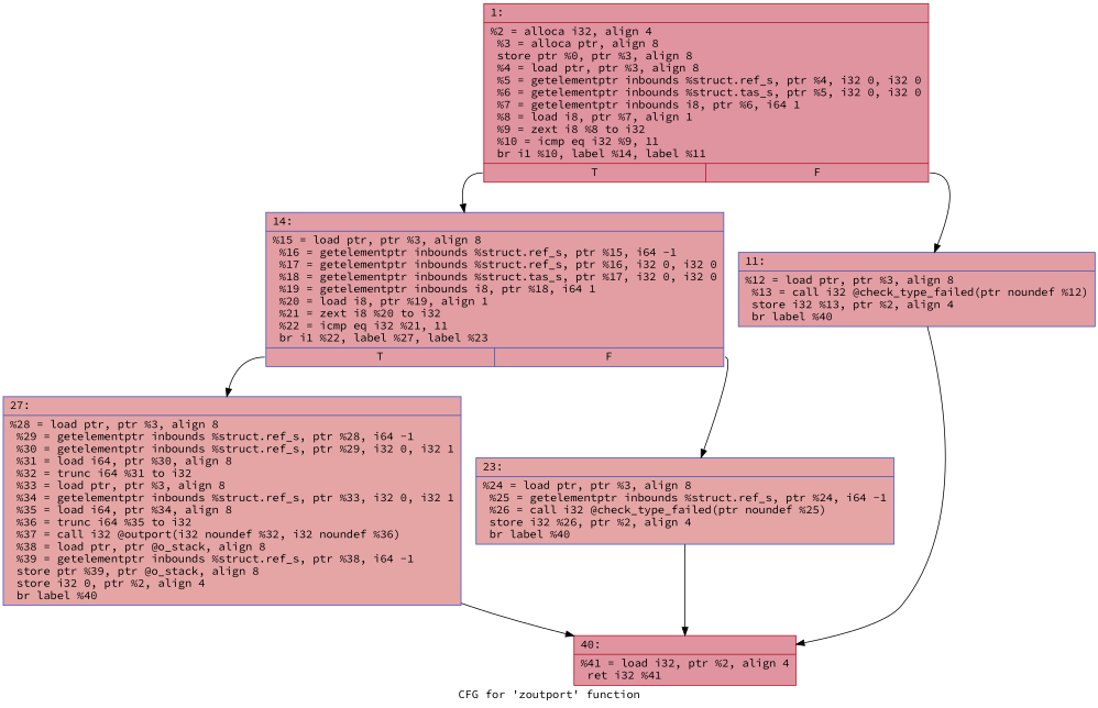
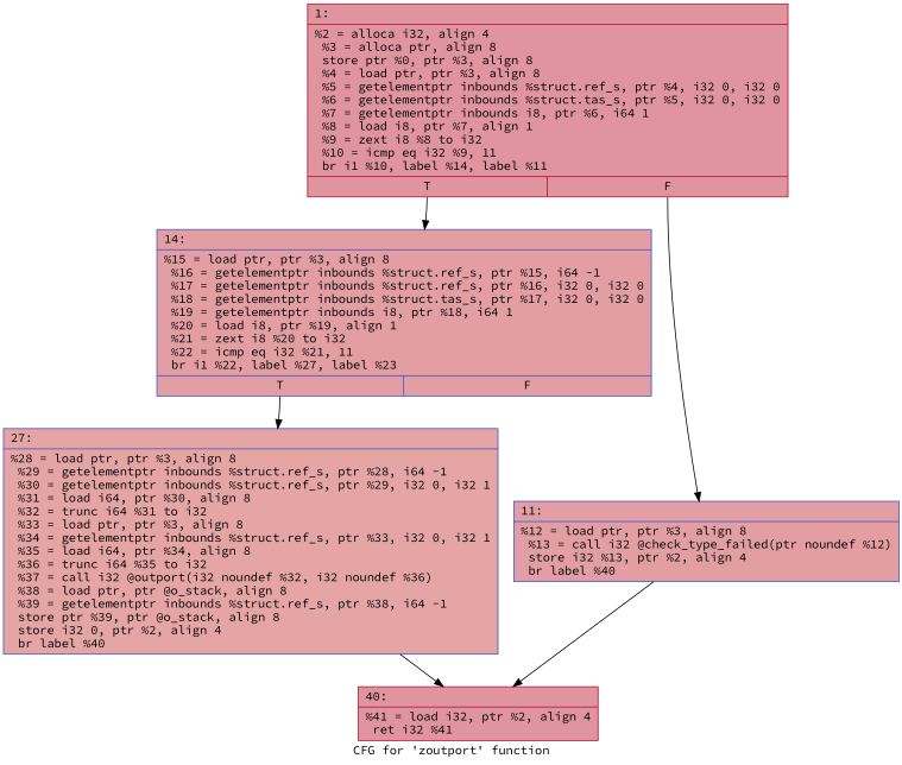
  digraph {
    label="CFG for 'zoutport' function"
    fontname="Source Code Pro"
    node [color="#3d50c3ff" fillcolor="#b70d2870" fontname="Source Code Pro" shape=record style=filled]
    edge [fontname="Source Code Pro"]
    n1 [color="#b70d28ff" label="{1:\l|  %2 = alloca i32, align 4\l  %3 = alloca ptr, align 8\l  store ptr %0, ptr %3, align 8\l  %4 = load ptr, ptr %3, align 8\l  %5 = getelementptr inbounds %struct.ref_s, ptr %4, i32 0, i32 0\l  %6 = getelementptr inbounds %struct.tas_s, ptr %5, i32 0, i32 0\l  %7 = getelementptr inbounds i8, ptr %6, i64 1\l  %8 = load i8, ptr %7, align 1\l  %9 = zext i8 %8 to i32\l  %10 = icmp eq i32 %9, 11\l  br i1 %10, label %14, label %11\l|{<s0>T|<s1>F}}"]
    n2 [fillcolor="#be242e70" label="{14:\l|  %15 = load ptr, ptr %3, align 8\l  %16 = getelementptr inbounds %struct.ref_s, ptr %15, i64 -1\l  %17 = getelementptr inbounds %struct.ref_s, ptr %16, i32 0, i32 0\l  %18 = getelementptr inbounds %struct.tas_s, ptr %17, i32 0, i32 0\l  %19 = getelementptr inbounds i8, ptr %18, i64 1\l  %20 = load i8, ptr %19, align 1\l  %21 = zext i8 %20 to i32\l  %22 = icmp eq i32 %21, 11\l  br i1 %22, label %27, label %23\l|{<s0>T|<s1>F}}"]
    n3 [fillcolor="#be242e70" label="{11:\l|  %12 = load ptr, ptr %3, align 8\l  %13 = call i32 @check_type_failed(ptr noundef %12)\l  store i32 %13, ptr %2, align 4\l  br label %40\l}"]
    n4 [fillcolor="#c5333470" label="{27:\l|  %28 = load ptr, ptr %3, align 8\l  %29 = getelementptr inbounds %struct.ref_s, ptr %28, i64 -1\l  %30 = getelementptr inbounds %struct.ref_s, ptr %29, i32 0, i32 1\l  %31 = load i64, ptr %30, align 8\l  %32 = trunc i64 %31 to i32\l  %33 = load ptr, ptr %3, align 8\l  %34 = getelementptr inbounds %struct.ref_s, ptr %33, i32 0, i32 1\l  %35 = load i64, ptr %34, align 8\l  %36 = trunc i64 %35 to i32\l  %37 = call i32 @outport(i32 noundef %32, i32 noundef %36)\l  %38 = load ptr, ptr @o_stack, align 8\l  %39 = getelementptr inbounds %struct.ref_s, ptr %38, i64 -1\l  store ptr %39, ptr @o_stack, align 8\l  store i32 0, ptr %2, align 4\l  br label %40\l}"]
-   n5 [fillcolor="#c5333470" label="{23:\l|  %24 = load ptr, ptr %3, align 8\l  %25 = getelementptr inbounds %struct.ref_s, ptr %24, i64 -1\l  %26 = call i32 @check_type_failed(ptr noundef %25)\l  store i32 %26, ptr %2, align 4\l  br label %40\l}"]
    n6 [color="#b70d28ff" label="{40:\l|  %41 = load i32, ptr %2, align 4\l  ret i32 %41\l}"]
    n1 -> n2 [tailport=s0]
    n1 -> n3 [tailport=s1]
    n2 -> n4 [tailport=s0]
-   n2 -> n5 [tailport=s1]
    n3 -> n6
    n4 -> n6
-   n5 -> n6
  }
